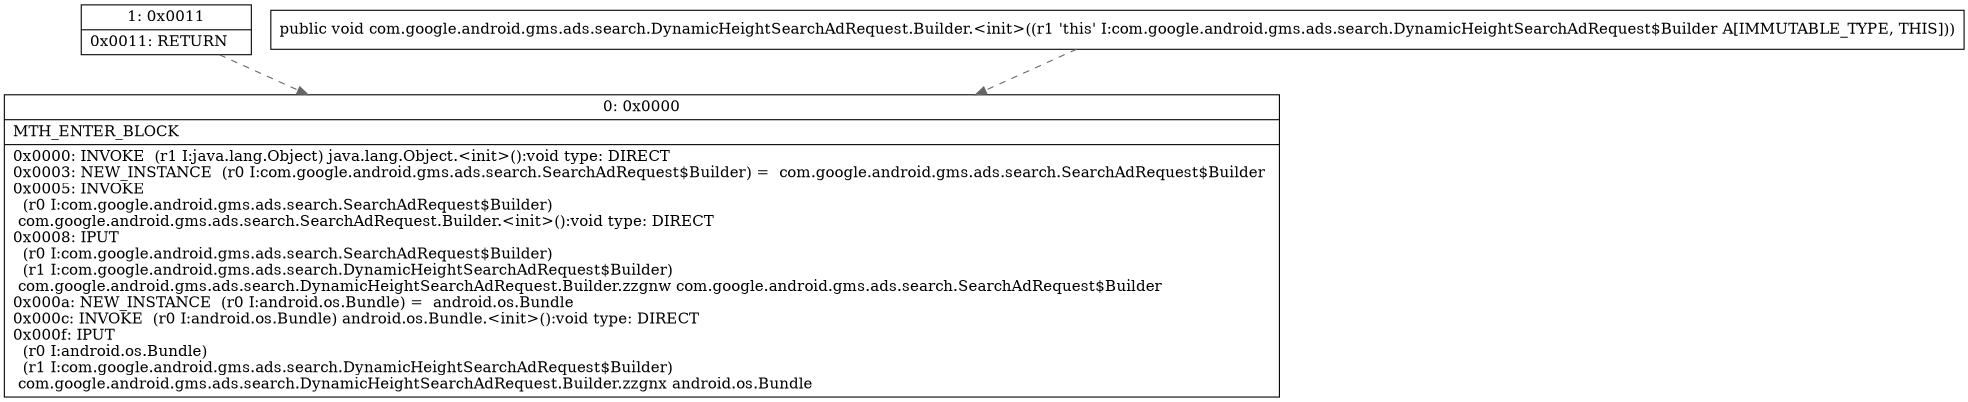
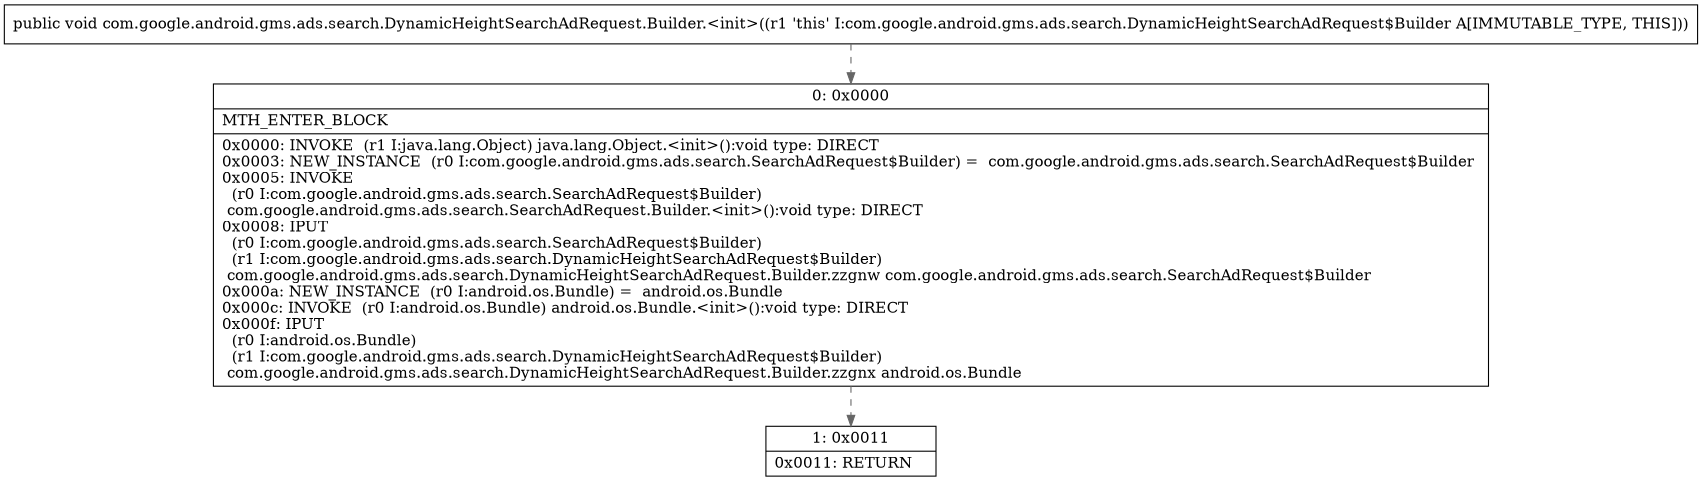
  digraph {
    node [shape=record]
    edge [color=gray40 style=dashed]
    n1 [label="{0\:\ 0x0000|MTH_ENTER_BLOCK\l|0x0000: INVOKE  (r1 I:java.lang.Object) java.lang.Object.\<init\>():void type: DIRECT \l0x0003: NEW_INSTANCE  (r0 I:com.google.android.gms.ads.search.SearchAdRequest$Builder) =  com.google.android.gms.ads.search.SearchAdRequest$Builder \l0x0005: INVOKE  \l  (r0 I:com.google.android.gms.ads.search.SearchAdRequest$Builder)\l com.google.android.gms.ads.search.SearchAdRequest.Builder.\<init\>():void type: DIRECT \l0x0008: IPUT  \l  (r0 I:com.google.android.gms.ads.search.SearchAdRequest$Builder)\l  (r1 I:com.google.android.gms.ads.search.DynamicHeightSearchAdRequest$Builder)\l com.google.android.gms.ads.search.DynamicHeightSearchAdRequest.Builder.zzgnw com.google.android.gms.ads.search.SearchAdRequest$Builder \l0x000a: NEW_INSTANCE  (r0 I:android.os.Bundle) =  android.os.Bundle \l0x000c: INVOKE  (r0 I:android.os.Bundle) android.os.Bundle.\<init\>():void type: DIRECT \l0x000f: IPUT  \l  (r0 I:android.os.Bundle)\l  (r1 I:com.google.android.gms.ads.search.DynamicHeightSearchAdRequest$Builder)\l com.google.android.gms.ads.search.DynamicHeightSearchAdRequest.Builder.zzgnx android.os.Bundle \l}"]
    n2 [label="{1\:\ 0x0011|0x0011: RETURN   \l}"]
    n3 [label="{public void com.google.android.gms.ads.search.DynamicHeightSearchAdRequest.Builder.\<init\>((r1 'this' I:com.google.android.gms.ads.search.DynamicHeightSearchAdRequest$Builder A[IMMUTABLE_TYPE, THIS])) }"]
-   n2 -> n1
+   n1 -> n2
    n3 -> n1
  }
